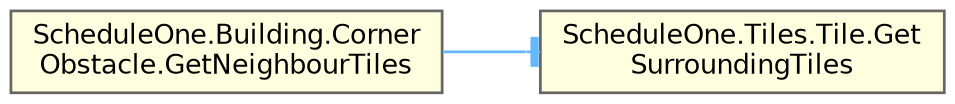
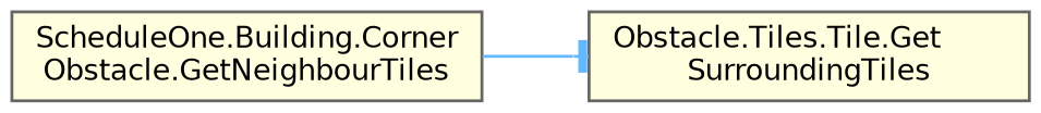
  digraph {
    rankdir=LR
    node [fillcolor=lightyellow fontname=Helvetica fontsize=10 shape=box style=filled]
    n1 [color=gray40 fontcolor=black height=0.2 label="ScheduleOne.Building.Corner\lObstacle.GetNeighbourTiles" width=0.4]
-   n2 [color=grey40 height=0.2 label="ScheduleOne.Tiles.Tile.Get\lSurroundingTiles" width=0.4]
+   n2 [color=grey40 height=0.2 label="Obstacle.Tiles.Tile.Get\lSurroundingTiles" width=0.4]
    n1 -> n2 [color=steelblue1 fontname=Helvetica fontsize=10 labelfontname=Helvetica labelfontsize=10 style=solid arrowhead=tee]
  }
